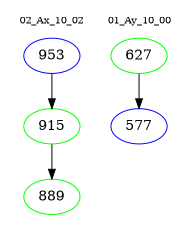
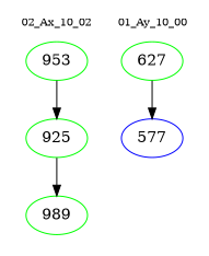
  digraph {
    node [color=green]
    edge [color=black]
-   n1 [label=915]
-   n2 [color=blue label=953]
-   n3 [label=889]
+   n1 [label=925]
+   n2 [label=953]
+   n3 [label=989]
    n4 [label=627]
    n5 [color=blue label=577]
    subgraph cluster_1 {
      color=white
      fontsize=10
      label="02_Ax_10_02"
      n1
      n2
      n3
    }
    subgraph cluster_2 {
      color=white
      fontsize=10
      label="01_Ay_10_00"
      n4
      n5
    }
    n1 -> n3
    n2 -> n1
    n4 -> n5
  }
